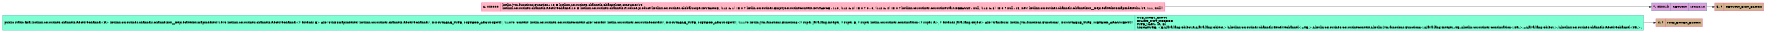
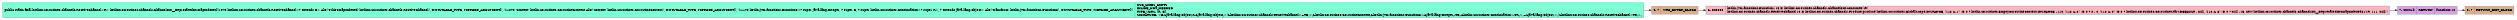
  digraph {
    rankdir=LR
    node [color=teal fillcolor=tan shape=record style=filled]
    n1 [color=deeppink label="{4\:\ ?|MTH_ENTER_BLOCK\l}"]
-   n2 [color=deeppink fillcolor=lightpink label="{6\:\ 0x0000|kotlin.jvm.functions.Function1 r5 = kotlinx.coroutines.channels.ChannelsKt.consumes(r9)\lkotlinx.coroutines.channels.ReceiveChannel r0 = kotlinx.coroutines.channels.Produce.produce(kotlinx.coroutines.GlobalScope.INSTANCE, (r12 & 1) != 0 ? kotlin.coroutines.EmptyCoroutineContext.INSTANCE : r10, (r12 & 2) != 0 ? 0 : 0, (r12 & 4) != 0 ? kotlinx.coroutines.CoroutineStart.DEFAULT : null, (r12 & 8) != 0 ? null : r5, new kotlinx.coroutines.channels.ChannelsKt__DeprecatedKt$mapIndexed$1(r9, r11, null))\l}"]
-   n3 [fillcolor=plum label="{7\:\ 0x001b|RETURN\l|return r0\l}"]
+   n2 [fillcolor=lightpink label="{6\:\ 0x0000|kotlin.jvm.functions.Function1 r5 = kotlinx.coroutines.channels.ChannelsKt.consumes(r9)\lkotlinx.coroutines.channels.ReceiveChannel r0 = kotlinx.coroutines.channels.Produce.produce(kotlinx.coroutines.GlobalScope.INSTANCE, (r12 & 1) != 0 ? kotlin.coroutines.EmptyCoroutineContext.INSTANCE : r10, (r12 & 2) != 0 ? 0 : 0, (r12 & 4) != 0 ? kotlinx.coroutines.CoroutineStart.DEFAULT : null, (r12 & 8) != 0 ? null : r5, new kotlinx.coroutines.channels.ChannelsKt__DeprecatedKt$mapIndexed$1(r9, r11, null))\l}"]
+   n3 [fillcolor=plum label="{7\:\ 0x001b|RETURN\l|functions r0\l}"]
    n4 [color=deeppink label="{5\:\ ?|RETURN_EXIT_BLOCK\l}"]
    n5 [fillcolor=aquamarine label="{public static final kotlinx.coroutines.channels.ReceiveChannel\<R\> kotlinx.coroutines.channels.ChannelsKt__DeprecatedKt.mapIndexed((r9v0 kotlinx.coroutines.channels.ReceiveChannel\<? extends E\> A[D('$this$mapIndexed' kotlinx.coroutines.channels.ReceiveChannel), IMMUTABLE_TYPE, METHOD_ARGUMENT]), (r10v0 'context' kotlin.coroutines.CoroutineContext A[D('context' kotlin.coroutines.CoroutineContext), IMMUTABLE_TYPE, METHOD_ARGUMENT]), (r11v0 kotlin.jvm.functions.Function3\<? super java.lang.Integer, ? super E, ? super kotlin.coroutines.Continuation\<? super R\>, ? extends java.lang.Object\> A[D('transform' kotlin.jvm.functions.Function3), IMMUTABLE_TYPE, METHOD_ARGUMENT]))  | USE_LINES_HINTS\lINLINE_NOT_NEEDED\lTYPE_VARS: [R, E]\lSIGNATURE: \<E:Ljava\/lang\/Object;R:Ljava\/lang\/Object;\>(Lkotlinx\/coroutines\/channels\/ReceiveChannel\<+TE;\>;Lkotlin\/coroutines\/CoroutineContext;Lkotlin\/jvm\/functions\/Function3\<\-Ljava\/lang\/Integer;\-TE;\-Lkotlin\/coroutines\/Continuation\<\-TR;\>;+Ljava\/lang\/Object;\>;)Lkotlinx\/coroutines\/channels\/ReceiveChannel\<TR;\>;\l}"]
+   n1 -> n2
    n2 -> n3
    n3 -> n4
    n5 -> n1
  }
